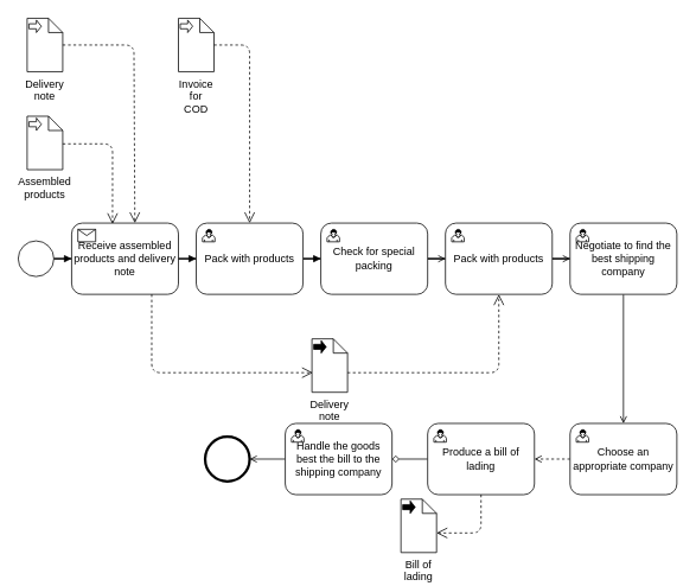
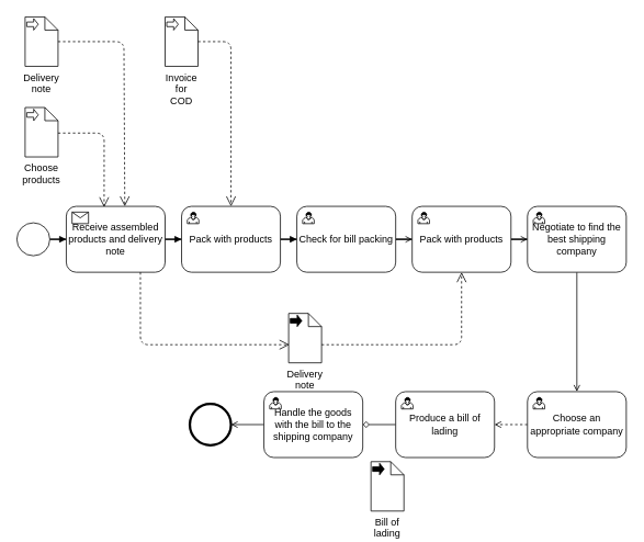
  <mxCell id="0" />
  <mxCell id="1" parent="0" />
  <mxCell id="2" style="edgeStyle=orthogonalEdgeStyle;rounded=0;orthogonalLoop=1;jettySize=auto;html=1;startArrow=none;startFill=0;endArrow=block;endFill=1;" edge="1" parent="1" source="3" target="11"><mxGeometry relative="1" as="geometry" /></mxCell>
  <mxCell id="3" value="" style="shape=mxgraph.bpmn.shape;html=1;verticalLabelPosition=bottom;labelBackgroundColor=#ffffff;verticalAlign=top;align=center;perimeter=ellipsePerimeter;outlineConnect=0;outline=standard;symbol=general;fillColor=#FFFFFF;" vertex="1" parent="1"><mxGeometry y="270" width="40" height="40" as="geometry" x="20" /></mxCell>
  <mxCell id="4" value="Delivery note" style="shape=note;whiteSpace=wrap;size=16;html=1;dropTarget=0;fillColor=#FFFFFF;labelPosition=center;verticalLabelPosition=bottom;align=center;verticalAlign=top;" vertex="1" parent="1"><mxGeometry x="30" y="20" width="40" height="60" as="geometry" /></mxCell>
  <mxCell id="5" value="" style="html=1;shape=singleArrow;arrowWidth=0.4;arrowSize=0.4;outlineConnect=0;" vertex="1" parent="4"><mxGeometry width="14" height="14" relative="1" as="geometry"><mxPoint x="2" y="2" as="offset" /></mxGeometry></mxCell>
  <mxCell id="6" value="" style="startArrow=none;startFill=0;startSize=7;endArrow=open;endFill=0;endSize=10;dashed=1;html=1;entryX=0.592;entryY=0;entryDx=0;entryDy=0;entryPerimeter=0;" edge="1" parent="1" source="4" target="11"><mxGeometry width="100" relative="1" as="geometry"><mxPoint x="120" y="119.5" as="sourcePoint" /><mxPoint x="220" y="240" as="targetPoint" /><Array as="points"><mxPoint x="150" y="50" /></Array></mxGeometry></mxCell>
- <mxCell id="7" value="&lt;span&gt;Assembled products&lt;/span&gt;" style="shape=note;whiteSpace=wrap;size=16;html=1;dropTarget=0;fillColor=#FFFFFF;labelPosition=center;verticalLabelPosition=bottom;align=center;verticalAlign=top;" vertex="1" parent="1"><mxGeometry x="30" y="130" width="40" height="60" as="geometry" /></mxCell>
+ <mxCell id="7" value="&lt;span&gt;Choose products&lt;/span&gt;" style="shape=note;whiteSpace=wrap;size=16;html=1;dropTarget=0;fillColor=#FFFFFF;labelPosition=center;verticalLabelPosition=bottom;align=center;verticalAlign=top;" vertex="1" parent="1"><mxGeometry x="30" y="130" width="40" height="60" as="geometry" /></mxCell>
  <mxCell id="8" value="" style="html=1;shape=singleArrow;arrowWidth=0.4;arrowSize=0.4;outlineConnect=0;" vertex="1" parent="7"><mxGeometry width="14" height="14" relative="1" as="geometry"><mxPoint x="2" y="2" as="offset" /></mxGeometry></mxCell>
  <mxCell id="9" value="" style="startArrow=none;startFill=0;startSize=7;endArrow=open;endFill=0;endSize=10;dashed=1;html=1;exitX=1;exitY=0.517;exitDx=0;exitDy=0;exitPerimeter=0;entryX=0.383;entryY=0.013;entryDx=0;entryDy=0;entryPerimeter=0;" edge="1" parent="1" source="7" target="11"><mxGeometry width="100" relative="1" as="geometry"><mxPoint x="140" y="60" as="sourcePoint" /><mxPoint x="196.96" y="248" as="targetPoint" /><Array as="points"><mxPoint x="126" y="161" /></Array></mxGeometry></mxCell>
  <mxCell id="10" style="edgeStyle=orthogonalEdgeStyle;rounded=0;orthogonalLoop=1;jettySize=auto;html=1;startArrow=none;startFill=0;endArrow=block;endFill=1;" edge="1" parent="1" source="11" target="14"><mxGeometry relative="1" as="geometry" /></mxCell>
  <mxCell id="11" value="Receive assembled products and delivery note" style="html=1;whiteSpace=wrap;rounded=1;dropTarget=0;fillColor=#FFFFFF;" vertex="1" parent="1"><mxGeometry x="80" y="250" width="120" height="80" as="geometry" /></mxCell>
  <mxCell id="12" value="" style="html=1;shape=message;outlineConnect=0;" vertex="1" parent="11"><mxGeometry width="20" height="14" relative="1" as="geometry"><mxPoint x="7" y="7" as="offset" /></mxGeometry></mxCell>
  <mxCell id="13" style="edgeStyle=orthogonalEdgeStyle;rounded=0;orthogonalLoop=1;jettySize=auto;html=1;entryX=0;entryY=0.5;entryDx=0;entryDy=0;startArrow=none;startFill=0;endArrow=block;endFill=1;" edge="1" parent="1" source="14" target="20"><mxGeometry relative="1" as="geometry" /></mxCell>
  <mxCell id="14" value="Pack with products" style="html=1;whiteSpace=wrap;rounded=1;dropTarget=0;fillColor=#FFFFFF;" vertex="1" parent="1"><mxGeometry x="220" y="250" width="120" height="80" as="geometry" /></mxCell>
  <mxCell id="15" value="" style="html=1;shape=mxgraph.bpmn.user_task;outlineConnect=0;" vertex="1" parent="14"><mxGeometry width="14" height="14" relative="1" as="geometry"><mxPoint x="7" y="7" as="offset" /></mxGeometry></mxCell>
  <mxCell id="16" value="Invoice for COD" style="shape=note;whiteSpace=wrap;size=16;html=1;dropTarget=0;fillColor=#FFFFFF;labelPosition=center;verticalLabelPosition=bottom;align=center;verticalAlign=top;" vertex="1" parent="1"><mxGeometry x="200" y="20" width="40" height="60" as="geometry" /></mxCell>
  <mxCell id="17" value="" style="html=1;shape=singleArrow;arrowWidth=0.4;arrowSize=0.4;outlineConnect=0;" vertex="1" parent="16"><mxGeometry width="14" height="14" relative="1" as="geometry"><mxPoint x="2" y="2" as="offset" /></mxGeometry></mxCell>
  <mxCell id="18" value="" style="startArrow=none;startFill=0;startSize=7;endArrow=open;endFill=0;endSize=10;dashed=1;html=1;entryX=0.5;entryY=0;entryDx=0;entryDy=0;" edge="1" parent="1" source="16" target="14"><mxGeometry width="100" relative="1" as="geometry"><mxPoint x="240" y="50" as="sourcePoint" /><mxPoint x="321.04" y="250" as="targetPoint" /><Array as="points"><mxPoint x="280" y="50" /></Array></mxGeometry></mxCell>
  <mxCell id="19" style="edgeStyle=orthogonalEdgeStyle;rounded=0;orthogonalLoop=1;jettySize=auto;html=1;startArrow=none;startFill=0;endArrow=open;endFill=0;" edge="1" parent="1" source="20" target="23"><mxGeometry relative="1" as="geometry" /></mxCell>
- <mxCell id="20" value="Check for special packing" style="html=1;whiteSpace=wrap;rounded=1;dropTarget=0;fillColor=#FFFFFF;" vertex="1" parent="1"><mxGeometry x="360" y="250" width="120" height="80" as="geometry" /></mxCell>
+ <mxCell id="20" value="Check for bill packing" style="html=1;whiteSpace=wrap;rounded=1;dropTarget=0;fillColor=#FFFFFF;" vertex="1" parent="1"><mxGeometry x="360" y="250" width="120" height="80" as="geometry" /></mxCell>
  <mxCell id="21" value="" style="html=1;shape=mxgraph.bpmn.user_task;outlineConnect=0;" vertex="1" parent="20"><mxGeometry width="14" height="14" relative="1" as="geometry"><mxPoint x="7" y="7" as="offset" /></mxGeometry></mxCell>
  <mxCell id="22" style="edgeStyle=orthogonalEdgeStyle;rounded=0;orthogonalLoop=1;jettySize=auto;html=1;startArrow=none;startFill=0;endArrow=open;endFill=0;" edge="1" parent="1" source="23" target="30"><mxGeometry relative="1" as="geometry" /></mxCell>
  <mxCell id="23" value="Pack with products" style="html=1;whiteSpace=wrap;rounded=1;dropTarget=0;fillColor=#FFFFFF;" vertex="1" parent="1"><mxGeometry x="500" y="250" width="120" height="80" as="geometry" /></mxCell>
  <mxCell id="24" value="" style="html=1;shape=mxgraph.bpmn.user_task;outlineConnect=0;" vertex="1" parent="23"><mxGeometry width="14" height="14" relative="1" as="geometry"><mxPoint x="7" y="7" as="offset" /></mxGeometry></mxCell>
  <mxCell id="25" value="Delivery note" style="shape=note;whiteSpace=wrap;size=16;html=1;dropTarget=0;fillColor=#FFFFFF;labelPosition=center;verticalLabelPosition=bottom;align=center;verticalAlign=top;" vertex="1" parent="1"><mxGeometry x="350" y="380" width="40" height="60" as="geometry" /></mxCell>
  <mxCell id="26" value="" style="html=1;shape=singleArrow;arrowWidth=0.4;arrowSize=0.4;outlineConnect=0;fillColor=#000000;" vertex="1" parent="25"><mxGeometry width="14" height="14" relative="1" as="geometry"><mxPoint x="2" y="2" as="offset" /></mxGeometry></mxCell>
  <mxCell id="27" value="" style="startArrow=none;startFill=0;startSize=7;endArrow=open;endFill=0;endSize=10;dashed=1;html=1;exitX=0;exitY=0;exitDx=40;exitDy=38;exitPerimeter=0;" edge="1" parent="1" source="25"><mxGeometry width="100" relative="1" as="geometry"><mxPoint x="400" y="139.5" as="sourcePoint" /><mxPoint x="560" y="330" as="targetPoint" /><Array as="points"><mxPoint x="560" y="418" /></Array></mxGeometry></mxCell>
  <mxCell id="28" value="" style="startArrow=none;startFill=0;startSize=7;endArrow=open;endFill=0;endSize=10;dashed=1;html=1;exitX=0.75;exitY=1;exitDx=0;exitDy=0;entryX=0.025;entryY=0.633;entryDx=0;entryDy=0;entryPerimeter=0;" edge="1" parent="1" source="11" target="25"><mxGeometry width="100" relative="1" as="geometry"><mxPoint x="340" y="340" as="sourcePoint" /><mxPoint x="440" y="340" as="targetPoint" /><Array as="points"><mxPoint x="170" y="418" /></Array></mxGeometry></mxCell>
  <mxCell id="29" style="edgeStyle=orthogonalEdgeStyle;rounded=0;orthogonalLoop=1;jettySize=auto;html=1;entryX=0.5;entryY=0;entryDx=0;entryDy=0;startArrow=none;startFill=0;endArrow=open;endFill=0;" edge="1" parent="1" source="30" target="33"><mxGeometry relative="1" as="geometry" /></mxCell>
  <mxCell id="30" value="Negotiate to find the best shipping company" style="html=1;whiteSpace=wrap;rounded=1;dropTarget=0;fillColor=#FFFFFF;" vertex="1" parent="1"><mxGeometry x="640" y="250" width="120" height="80" as="geometry" /></mxCell>
  <mxCell id="31" value="" style="html=1;shape=mxgraph.bpmn.user_task;outlineConnect=0;" vertex="1" parent="30"><mxGeometry width="14" height="14" relative="1" as="geometry"><mxPoint x="7" y="7" as="offset" /></mxGeometry></mxCell>
  <mxCell id="32" style="edgeStyle=orthogonalEdgeStyle;rounded=0;orthogonalLoop=1;jettySize=auto;html=1;entryX=1;entryY=0.5;entryDx=0;entryDy=0;startArrow=none;startFill=0;endArrow=open;endFill=0;dashed=1;" edge="1" parent="1" source="33" target="36"><mxGeometry relative="1" as="geometry" /></mxCell>
  <mxCell id="33" value="Choose an appropriate company" style="html=1;whiteSpace=wrap;rounded=1;dropTarget=0;fillColor=#FFFFFF;" vertex="1" parent="1"><mxGeometry x="640" y="475" width="120" height="80" as="geometry" /></mxCell>
  <mxCell id="34" value="" style="html=1;shape=mxgraph.bpmn.user_task;outlineConnect=0;" vertex="1" parent="33"><mxGeometry width="14" height="14" relative="1" as="geometry"><mxPoint x="7" y="7" as="offset" /></mxGeometry></mxCell>
  <mxCell id="35" style="edgeStyle=orthogonalEdgeStyle;rounded=0;orthogonalLoop=1;jettySize=auto;html=1;entryX=1;entryY=0.5;entryDx=0;entryDy=0;startArrow=none;startFill=0;endArrow=diamond;endFill=0;" edge="1" parent="1" source="36" target="42"><mxGeometry relative="1" as="geometry" /></mxCell>
  <mxCell id="36" value="Produce a bill of lading" style="html=1;whiteSpace=wrap;rounded=1;dropTarget=0;fillColor=#FFFFFF;" vertex="1" parent="1"><mxGeometry x="480" y="475" width="120" height="80" as="geometry" /></mxCell>
  <mxCell id="37" value="" style="html=1;shape=mxgraph.bpmn.user_task;outlineConnect=0;" vertex="1" parent="36"><mxGeometry width="14" height="14" relative="1" as="geometry"><mxPoint x="7" y="7" as="offset" /></mxGeometry></mxCell>
- <mxCell id="38" value="" style="startArrow=none;startFill=0;startSize=7;endArrow=open;endFill=0;endSize=10;dashed=1;html=1;exitX=0.5;exitY=1;exitDx=0;exitDy=0;entryX=0;entryY=0;entryDx=40;entryDy=38;entryPerimeter=0;" edge="1" parent="1" source="36" target="39"><mxGeometry width="100" relative="1" as="geometry"><mxPoint x="180" y="340" as="sourcePoint" /><mxPoint x="370" y="608" as="targetPoint" /><Array as="points"><mxPoint x="540" y="598" /></Array></mxGeometry></mxCell>
  <mxCell id="39" value="Bill of lading" style="shape=note;whiteSpace=wrap;size=16;html=1;dropTarget=0;fillColor=#FFFFFF;labelPosition=center;verticalLabelPosition=bottom;align=center;verticalAlign=top;" vertex="1" parent="1"><mxGeometry x="450" y="560" width="40" height="60" as="geometry" /></mxCell>
  <mxCell id="40" value="" style="html=1;shape=singleArrow;arrowWidth=0.4;arrowSize=0.4;outlineConnect=0;fillColor=#000000;" vertex="1" parent="39"><mxGeometry width="14" height="14" relative="1" as="geometry"><mxPoint x="2" y="2" as="offset" /></mxGeometry></mxCell>
  <mxCell id="41" style="edgeStyle=orthogonalEdgeStyle;rounded=0;orthogonalLoop=1;jettySize=auto;html=1;startArrow=none;startFill=0;endArrow=open;endFill=0;" edge="1" parent="1" source="42" target="44"><mxGeometry relative="1" as="geometry" /></mxCell>
- <mxCell id="42" value="Handle the goods best the bill to the shipping company" style="html=1;whiteSpace=wrap;rounded=1;dropTarget=0;fillColor=#FFFFFF;" vertex="1" parent="1"><mxGeometry x="320" y="475" width="120" height="80" as="geometry" /></mxCell>
+ <mxCell id="42" value="Handle the goods with the bill to the shipping company" style="html=1;whiteSpace=wrap;rounded=1;dropTarget=0;fillColor=#FFFFFF;" vertex="1" parent="1"><mxGeometry x="320" y="475" width="120" height="80" as="geometry" /></mxCell>
  <mxCell id="43" value="" style="html=1;shape=mxgraph.bpmn.user_task;outlineConnect=0;" vertex="1" parent="42"><mxGeometry width="14" height="14" relative="1" as="geometry"><mxPoint x="7" y="7" as="offset" /></mxGeometry></mxCell>
  <mxCell id="44" value="" style="shape=mxgraph.bpmn.shape;html=1;verticalLabelPosition=bottom;labelBackgroundColor=#ffffff;verticalAlign=top;align=center;perimeter=ellipsePerimeter;outlineConnect=0;outline=end;symbol=general;fillColor=#FFFFFF;" vertex="1" parent="1"><mxGeometry x="230" y="490" width="50" height="50" as="geometry" /></mxCell>
